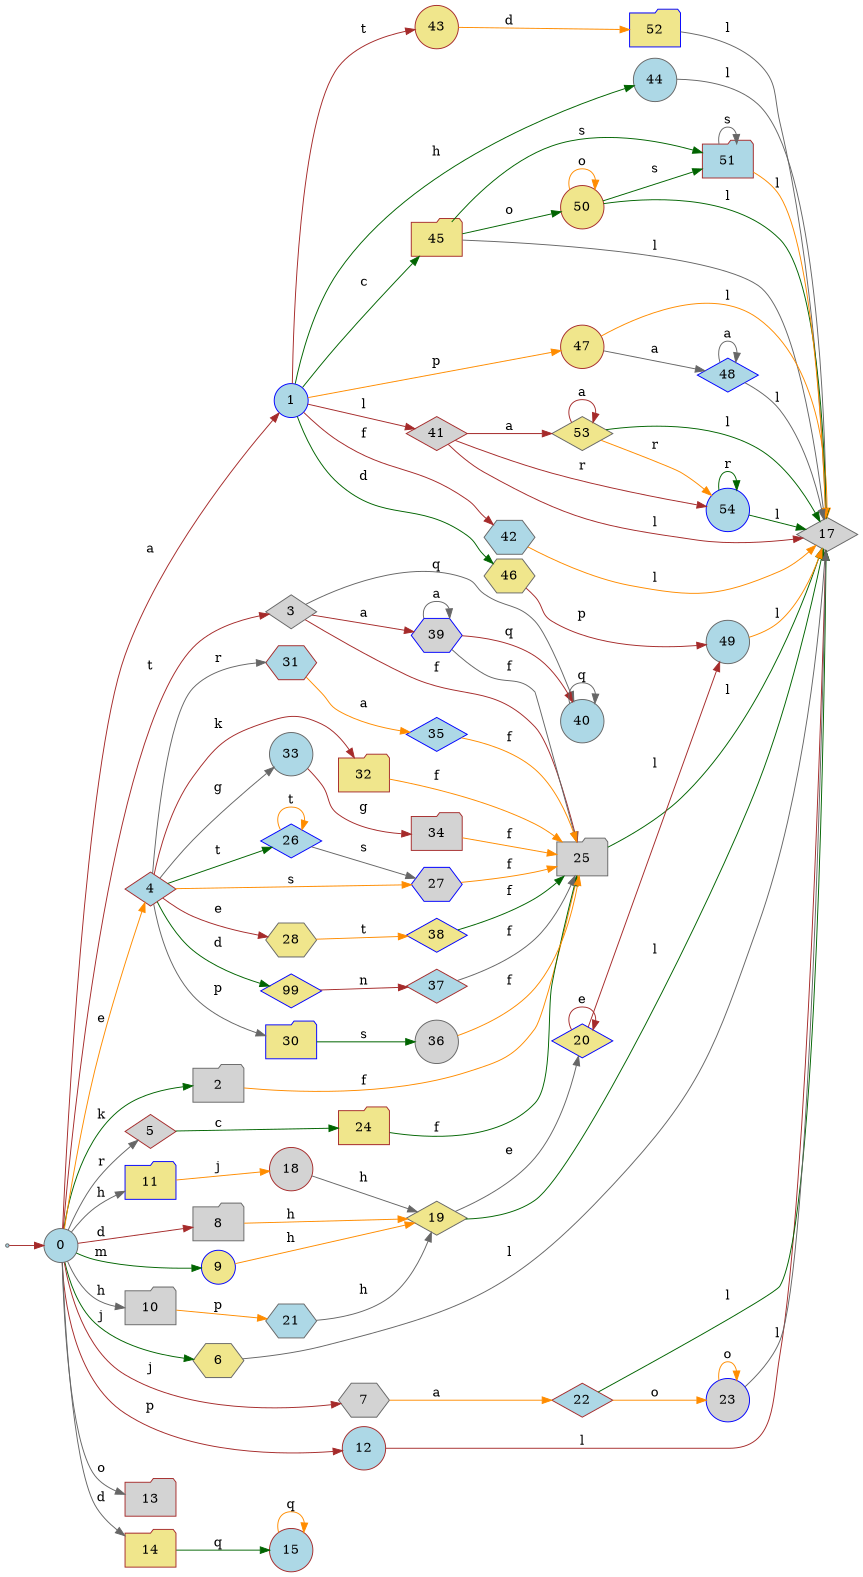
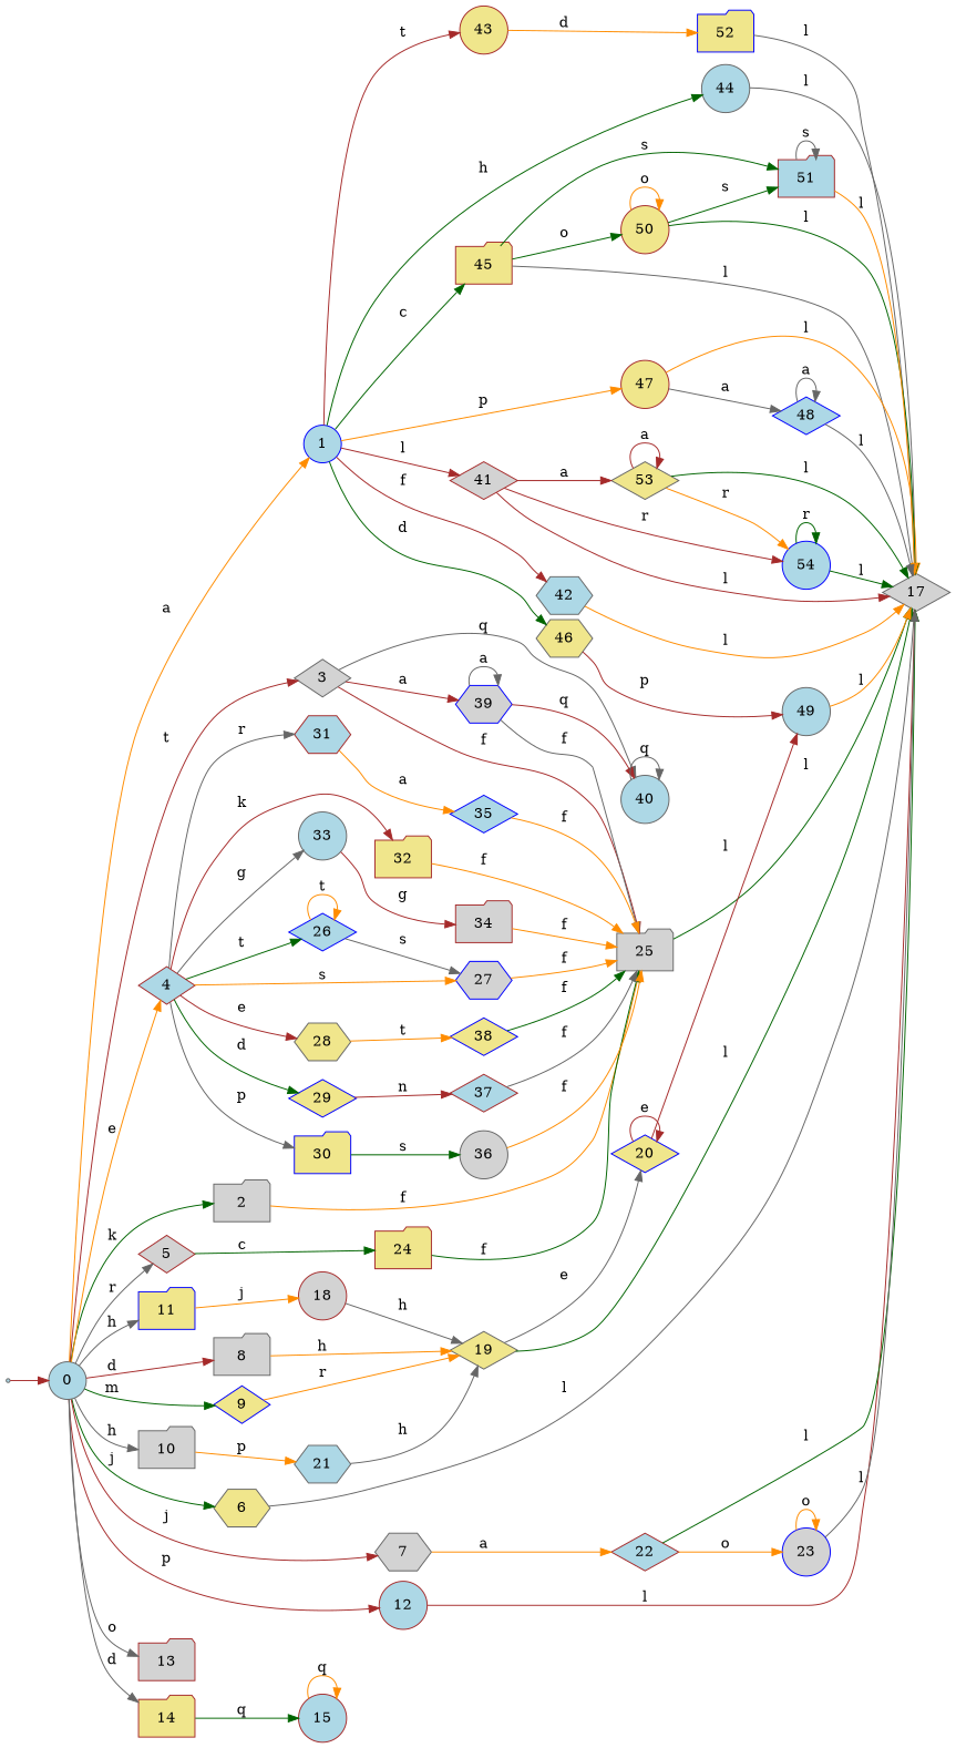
  digraph {
    fontname="DejaVu Serif"
    rankdir=LR
    node [color=gray40 fillcolor=lightblue fontname="DejaVu Serif" shape=diamond style=filled]
    edge [color=darkorange fontname="DejaVu Serif"]
    dummy0 [shape=point]
    0 [shape=circle]
    1 [color=blue shape=circle]
    2 [fillcolor=lightgrey shape=folder]
    3 [fillcolor=lightgrey]
    4 [color=brown]
    5 [color=brown fillcolor=lightgrey]
    6 [fillcolor=khaki shape=hexagon]
    7 [fillcolor=lightgrey shape=hexagon]
    8 [fillcolor=lightgrey shape=folder]
-   9 [color=blue fillcolor=khaki shape=circle]
+   9 [color=blue fillcolor=khaki]
    10 [fillcolor=lightgrey shape=folder]
    11 [color=blue fillcolor=khaki shape=folder]
    12 [color=brown shape=circle]
    13 [color=brown fillcolor=lightgrey shape=folder]
    14 [color=brown fillcolor=khaki shape=folder]
    41 [color=brown fillcolor=lightgrey]
    42 [shape=hexagon]
    43 [color=brown fillcolor=khaki shape=circle]
    44 [shape=circle]
    45 [color=brown fillcolor=khaki shape=folder]
    46 [fillcolor=khaki shape=hexagon]
    47 [color=brown fillcolor=khaki shape=circle]
    25 [fillcolor=lightgrey shape=folder]
    39 [color=blue fillcolor=lightgrey shape=hexagon]
    40 [shape=circle]
    26 [color=blue]
    27 [color=blue fillcolor=lightgrey shape=hexagon]
    28 [fillcolor=khaki shape=hexagon]
-   29 [color=blue fillcolor=khaki label=99]
+   29 [color=blue fillcolor=khaki]
    30 [color=blue fillcolor=khaki shape=folder]
    31 [color=brown shape=hexagon]
    32 [color=brown fillcolor=khaki shape=folder]
    33 [shape=circle]
    24 [color=brown fillcolor=khaki shape=folder]
    17 [fillcolor=lightgrey]
    22 [color=brown]
    19 [fillcolor=khaki]
    21 [shape=hexagon]
    18 [color=brown fillcolor=lightgrey shape=circle]
    15 [color=brown shape=circle]
    53 [fillcolor=khaki]
    54 [color=blue shape=circle]
    52 [color=blue fillcolor=khaki shape=folder]
    50 [color=brown fillcolor=khaki shape=circle]
    51 [color=brown shape=folder]
    49 [shape=circle]
    48 [color=blue]
    38 [color=blue fillcolor=khaki]
    37 [color=brown]
    36 [fillcolor=lightgrey shape=circle]
    35 [color=blue]
    34 [color=brown fillcolor=lightgrey shape=folder]
    23 [color=blue fillcolor=lightgrey shape=circle]
    20 [color=blue fillcolor=khaki]
    dummy0 -> 0 [color=brown]
-   0 -> 1 [color=brown label=a]
+   0 -> 1 [label=a]
    0 -> 2 [color=darkgreen label=k]
    0 -> 3 [color=brown label=t]
    0 -> 4 [label=e]
    0 -> 5 [color=gray40 label=r]
    0 -> 6 [color=darkgreen label=j]
    0 -> 7 [color=brown label=j]
    0 -> 8 [color=brown label=d]
    0 -> 9 [color=darkgreen label=m]
    0 -> 10 [color=gray40 label=h]
    0 -> 11 [color=gray40 label=h]
    0 -> 12 [color=brown label=p]
    0 -> 13 [color=gray40 label=o]
    0 -> 14 [color=gray40 label=d]
    1 -> 41 [color=brown label=l]
    1 -> 42 [color=brown label=f]
    1 -> 43 [color=brown label=t]
    1 -> 44 [color=darkgreen label=h]
    1 -> 45 [color=darkgreen label=c]
    1 -> 46 [color=darkgreen label=d]
    1 -> 47 [label=p]
    2 -> 25 [label=f]
    3 -> 25 [color=brown label=f]
    3 -> 39 [color=brown label=a]
    3 -> 40 [color=gray40 label=q]
    4 -> 26 [color=darkgreen label=t]
    4 -> 27 [label=s]
    4 -> 28 [color=brown label=e]
    4 -> 29 [color=darkgreen label=d]
    4 -> 30 [color=gray40 label=p]
    4 -> 31 [color=gray40 label=r]
    4 -> 32 [color=brown label=k]
    4 -> 33 [color=gray40 label=g]
    5 -> 24 [color=darkgreen label=c]
    6 -> 17 [color=gray40 label=l]
    7 -> 22 [label=a]
    8 -> 19 [label=h]
-   9 -> 19 [label=h]
+   9 -> 19 [label=r]
    10 -> 21 [label=p]
    11 -> 18 [label=j]
    12 -> 17 [color=brown label=l]
    14 -> 15 [color=darkgreen label=q]
    41 -> 17 [color=brown label=l]
    41 -> 53 [color=brown label=a]
    41 -> 54 [color=brown label=r]
    42 -> 17 [label=l]
    43 -> 52 [label=d]
    44 -> 17 [color=gray40 label=l]
    45 -> 17 [color=gray40 label=l]
    45 -> 50 [color=darkgreen label=o]
    45 -> 51 [color=darkgreen label=s]
    46 -> 49 [color=brown label=p]
    47 -> 17 [label=l]
    47 -> 48 [color=gray40 label=a]
    25 -> 17 [color=darkgreen label=l]
    39 -> 25 [color=gray40 label=f]
    39 -> 39 [color=gray40 label=a]
    39 -> 40 [color=brown label=q]
    40 -> 40 [color=gray40 label=q]
    26 -> 26 [label=t]
    26 -> 27 [color=gray40 label=s]
    27 -> 25 [label=f]
    28 -> 38 [label=t]
    29 -> 37 [color=brown label=n]
    30 -> 36 [color=darkgreen label=s]
    31 -> 35 [label=a]
    32 -> 25 [label=f]
    33 -> 34 [color=brown label=g]
    24 -> 25 [color=darkgreen label=f]
    22 -> 17 [color=darkgreen label=l]
    22 -> 23 [label=o]
    19 -> 17 [color=darkgreen label=l]
    19 -> 20 [color=gray40 label=e]
    21 -> 19 [color=gray40 label=h]
    18 -> 19 [color=gray40 label=h]
    15 -> 15 [label=q]
    53 -> 17 [color=darkgreen label=l]
    53 -> 53 [color=brown label=a]
    53 -> 54 [label=r]
    54 -> 17 [color=darkgreen label=l]
    54 -> 54 [color=darkgreen label=r]
    52 -> 17 [color=gray40 label=l]
    50 -> 17 [color=darkgreen label=l]
    50 -> 50 [label=o]
    50 -> 51 [color=darkgreen label=s]
    51 -> 17 [label=l]
    51 -> 51 [color=gray40 label=s]
    49 -> 17 [label=l]
    48 -> 17 [color=gray40 label=l]
    48 -> 48 [color=gray40 label=a]
    38 -> 25 [color=darkgreen label=f]
    37 -> 25 [color=gray40 label=f]
    36 -> 25 [label=f]
    35 -> 25 [label=f]
    34 -> 25 [label=f]
    23 -> 17 [color=gray40 label=l]
    23 -> 23 [label=o]
    20 -> 49 [color=brown label=l]
    20 -> 20 [color=brown label=e]
  }
